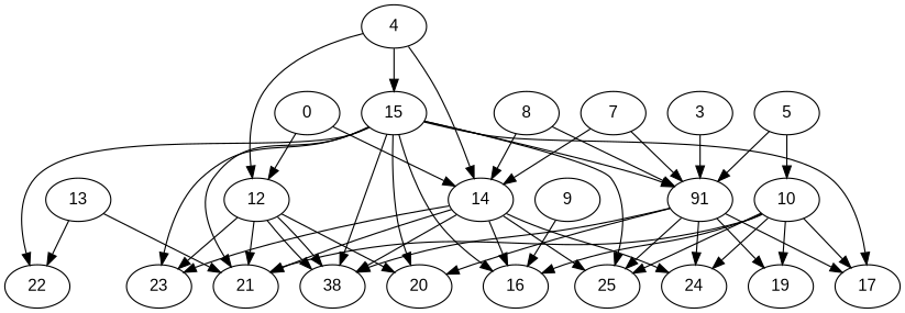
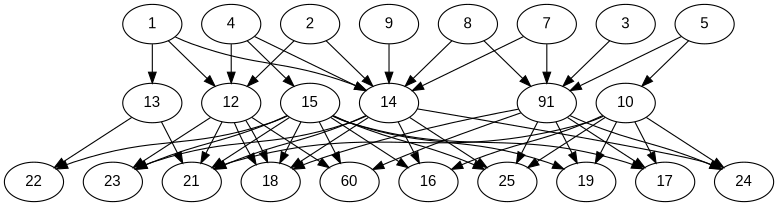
  digraph {
    fontname="Liberation Sans"
    node [alpha=0.06 fontname="Liberation Sans"]
    edge [fontname="Liberation Sans"]
+   1 [alpha=0.00 expect_size=35708928]
    12 [alpha=0.15 expect_size=40786944]
    13 [alpha=0.07 expect_size=46190592]
    14 [alpha=0.04 expect_size=24768512]
    21 [alpha=0.20 expect_size=41917440]
-   18 [alpha=0.19 expect_size=40763392 label=38]
-   20 [expect_size=27339776]
+   18 [alpha=0.19 expect_size=40763392]
+   20 [expect_size=27339776 label=60]
    23 [alpha=0.11 expect_size=43516928]
    22 [alpha=0.19 expect_size=7976960]
    16 [alpha=0.04 expect_size=24369152]
    24 [alpha=0.03 expect_size=12730368]
    25 [expect_size=22520832]
-   2 [alpha=0.02 expect_size=19948544 label=0]
+   2 [alpha=0.02 expect_size=19948544]
    3 [alpha=0.11 expect_size=34827264]
    n15 [expect_size=40278016 label=91]
    17 [alpha=0.08 expect_size=31464448]
    19 [expect_size=14820352]
    4 [alpha=0.15 expect_size=5768192]
    15 [alpha=0.18 expect_size=12498944]
    10 [expect_size=49354752]
    5 [alpha=0.05 expect_size=30578688]
    7 [alpha=0.04 expect_size=44036096]
    8 [alpha=0.09 expect_size=24467456]
    9 [alpha=0.05 expect_size=36190208]
+   1 -> 12
+   1 -> 13
+   1 -> 14
    12 -> 21
    12 -> 18
    12 -> 18
    12 -> 20
    12 -> 23
    13 -> 21
    13 -> 22
    14 -> 21
    14 -> 18
    14 -> 23
    14 -> 16
    14 -> 24
    14 -> 25
    2 -> 12
    2 -> 14
    3 -> n15
    n15 -> 18
    n15 -> 20
    n15 -> 24
    n15 -> 25
    n15 -> 17
    n15 -> 19
    4 -> 12
    4 -> 14
    4 -> 15
    15 -> 21
    15 -> 18
    15 -> 20
    15 -> 23
    15 -> 22
    15 -> 16
    15 -> 25
    15 -> 17
-   15 -> n15
+   15 -> 19
    10 -> 21
    10 -> 16
    10 -> 24
    10 -> 25
    10 -> 17
    10 -> 19
    5 -> n15
    5 -> 10
    7 -> 14
    7 -> n15
    8 -> 14
    8 -> n15
-   9 -> 16
+   9 -> 14
  }
